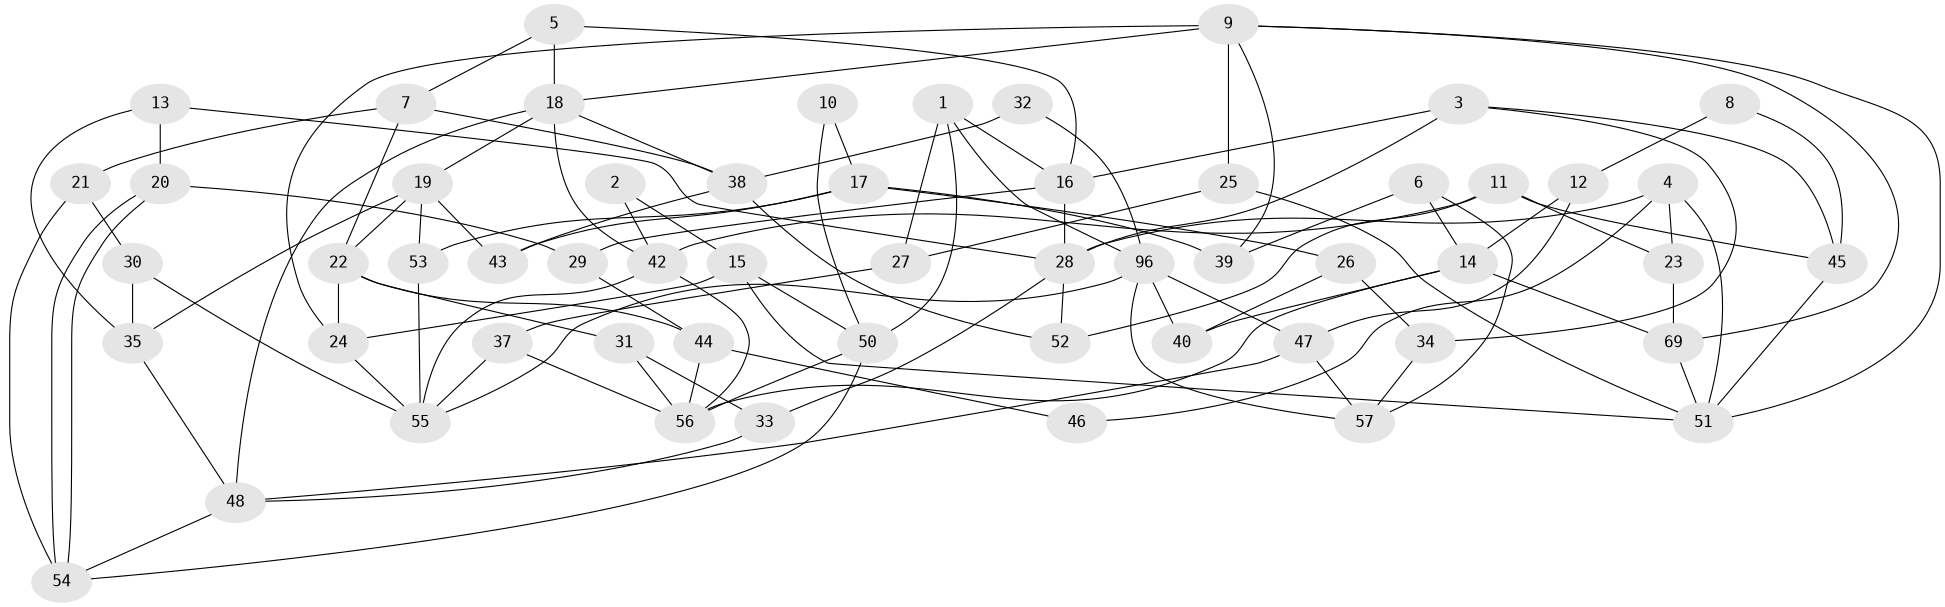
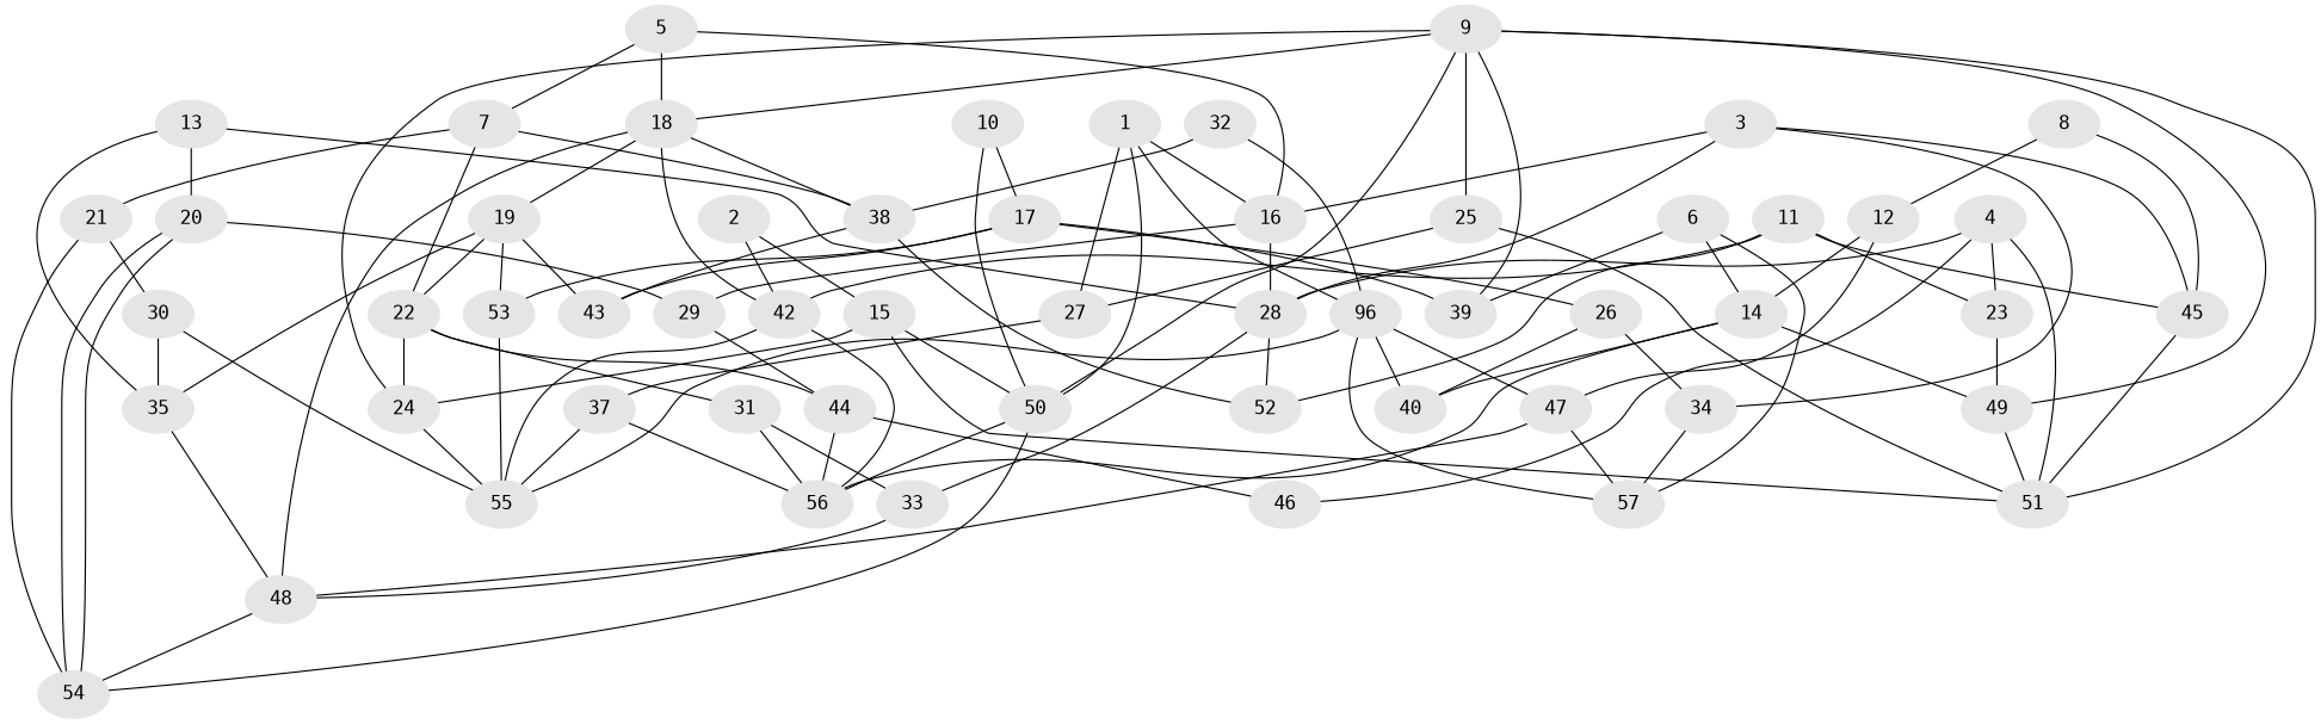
  graph {
    fontname="DejaVu Sans Mono"
    node [color=gray90 fontname="DejaVu Sans Mono" style=filled]
    edge [fontname="DejaVu Sans Mono"]
    1
    16
    27
    n4 [label=96]
    50
    28
    29
    37
    57
    47
    40
    55
    56
    54
    2
    15
    42
    51
    24
    3
    34
    45
    52
    33
    4
    23
    46
-   49 [label=69]
+   49
    5
    7
    18
    21
    22
    38
    19
    48
    6
    14
    39
    30
    31
    44
    43
    8
    12
    9
    25
    10
    17
    26
    53
    11
    13
    20
    35
    32
    1 -- 16
    1 -- 27
    1 -- n4
    1 -- 50
    16 -- 28
    16 -- 29
    27 -- 37
    n4 -- 57
    n4 -- 47
    n4 -- 40
    n4 -- 55
    50 -- 56
    50 -- 54
    28 -- 52
    28 -- 33
    29 -- 44
    37 -- 55
    37 -- 56
    47 -- 57
    47 -- 48
    2 -- 15
    2 -- 42
    15 -- 50
    15 -- 51
    15 -- 24
    42 -- 55
    42 -- 56
    24 -- 55
    3 -- 16
    3 -- 28
    3 -- 34
    3 -- 45
    34 -- 57
    45 -- 51
    33 -- 48
    4 -- 28
    4 -- 51
    4 -- 23
    4 -- 46
    23 -- 49
    49 -- 51
    5 -- 16
    5 -- 7
    5 -- 18
    7 -- 21
    7 -- 22
    7 -- 38
    18 -- 42
    18 -- 38
    18 -- 19
    18 -- 48
    21 -- 54
    21 -- 30
    22 -- 24
    22 -- 31
    22 -- 44
    38 -- 52
    38 -- 43
    19 -- 22
    19 -- 43
    19 -- 53
    19 -- 35
    48 -- 54
    6 -- 57
    6 -- 14
    6 -- 39
    14 -- 40
    14 -- 56
    14 -- 49
    30 -- 55
    30 -- 35
    31 -- 56
    31 -- 33
    44 -- 56
    44 -- 46
    8 -- 45
    8 -- 12
    12 -- 47
    12 -- 14
+   9 -- 50
    9 -- 51
    9 -- 24
    9 -- 49
    9 -- 18
    9 -- 39
    9 -- 25
    25 -- 27
    25 -- 51
    10 -- 50
    10 -- 17
    17 -- 39
    17 -- 43
    17 -- 26
    17 -- 53
    26 -- 40
    26 -- 34
    53 -- 55
    11 -- 42
    11 -- 45
    11 -- 52
    11 -- 23
    13 -- 28
    13 -- 20
    13 -- 35
    20 -- 29
    20 -- 54
    20 -- 54
    35 -- 48
    32 -- n4
    32 -- 38
  }
